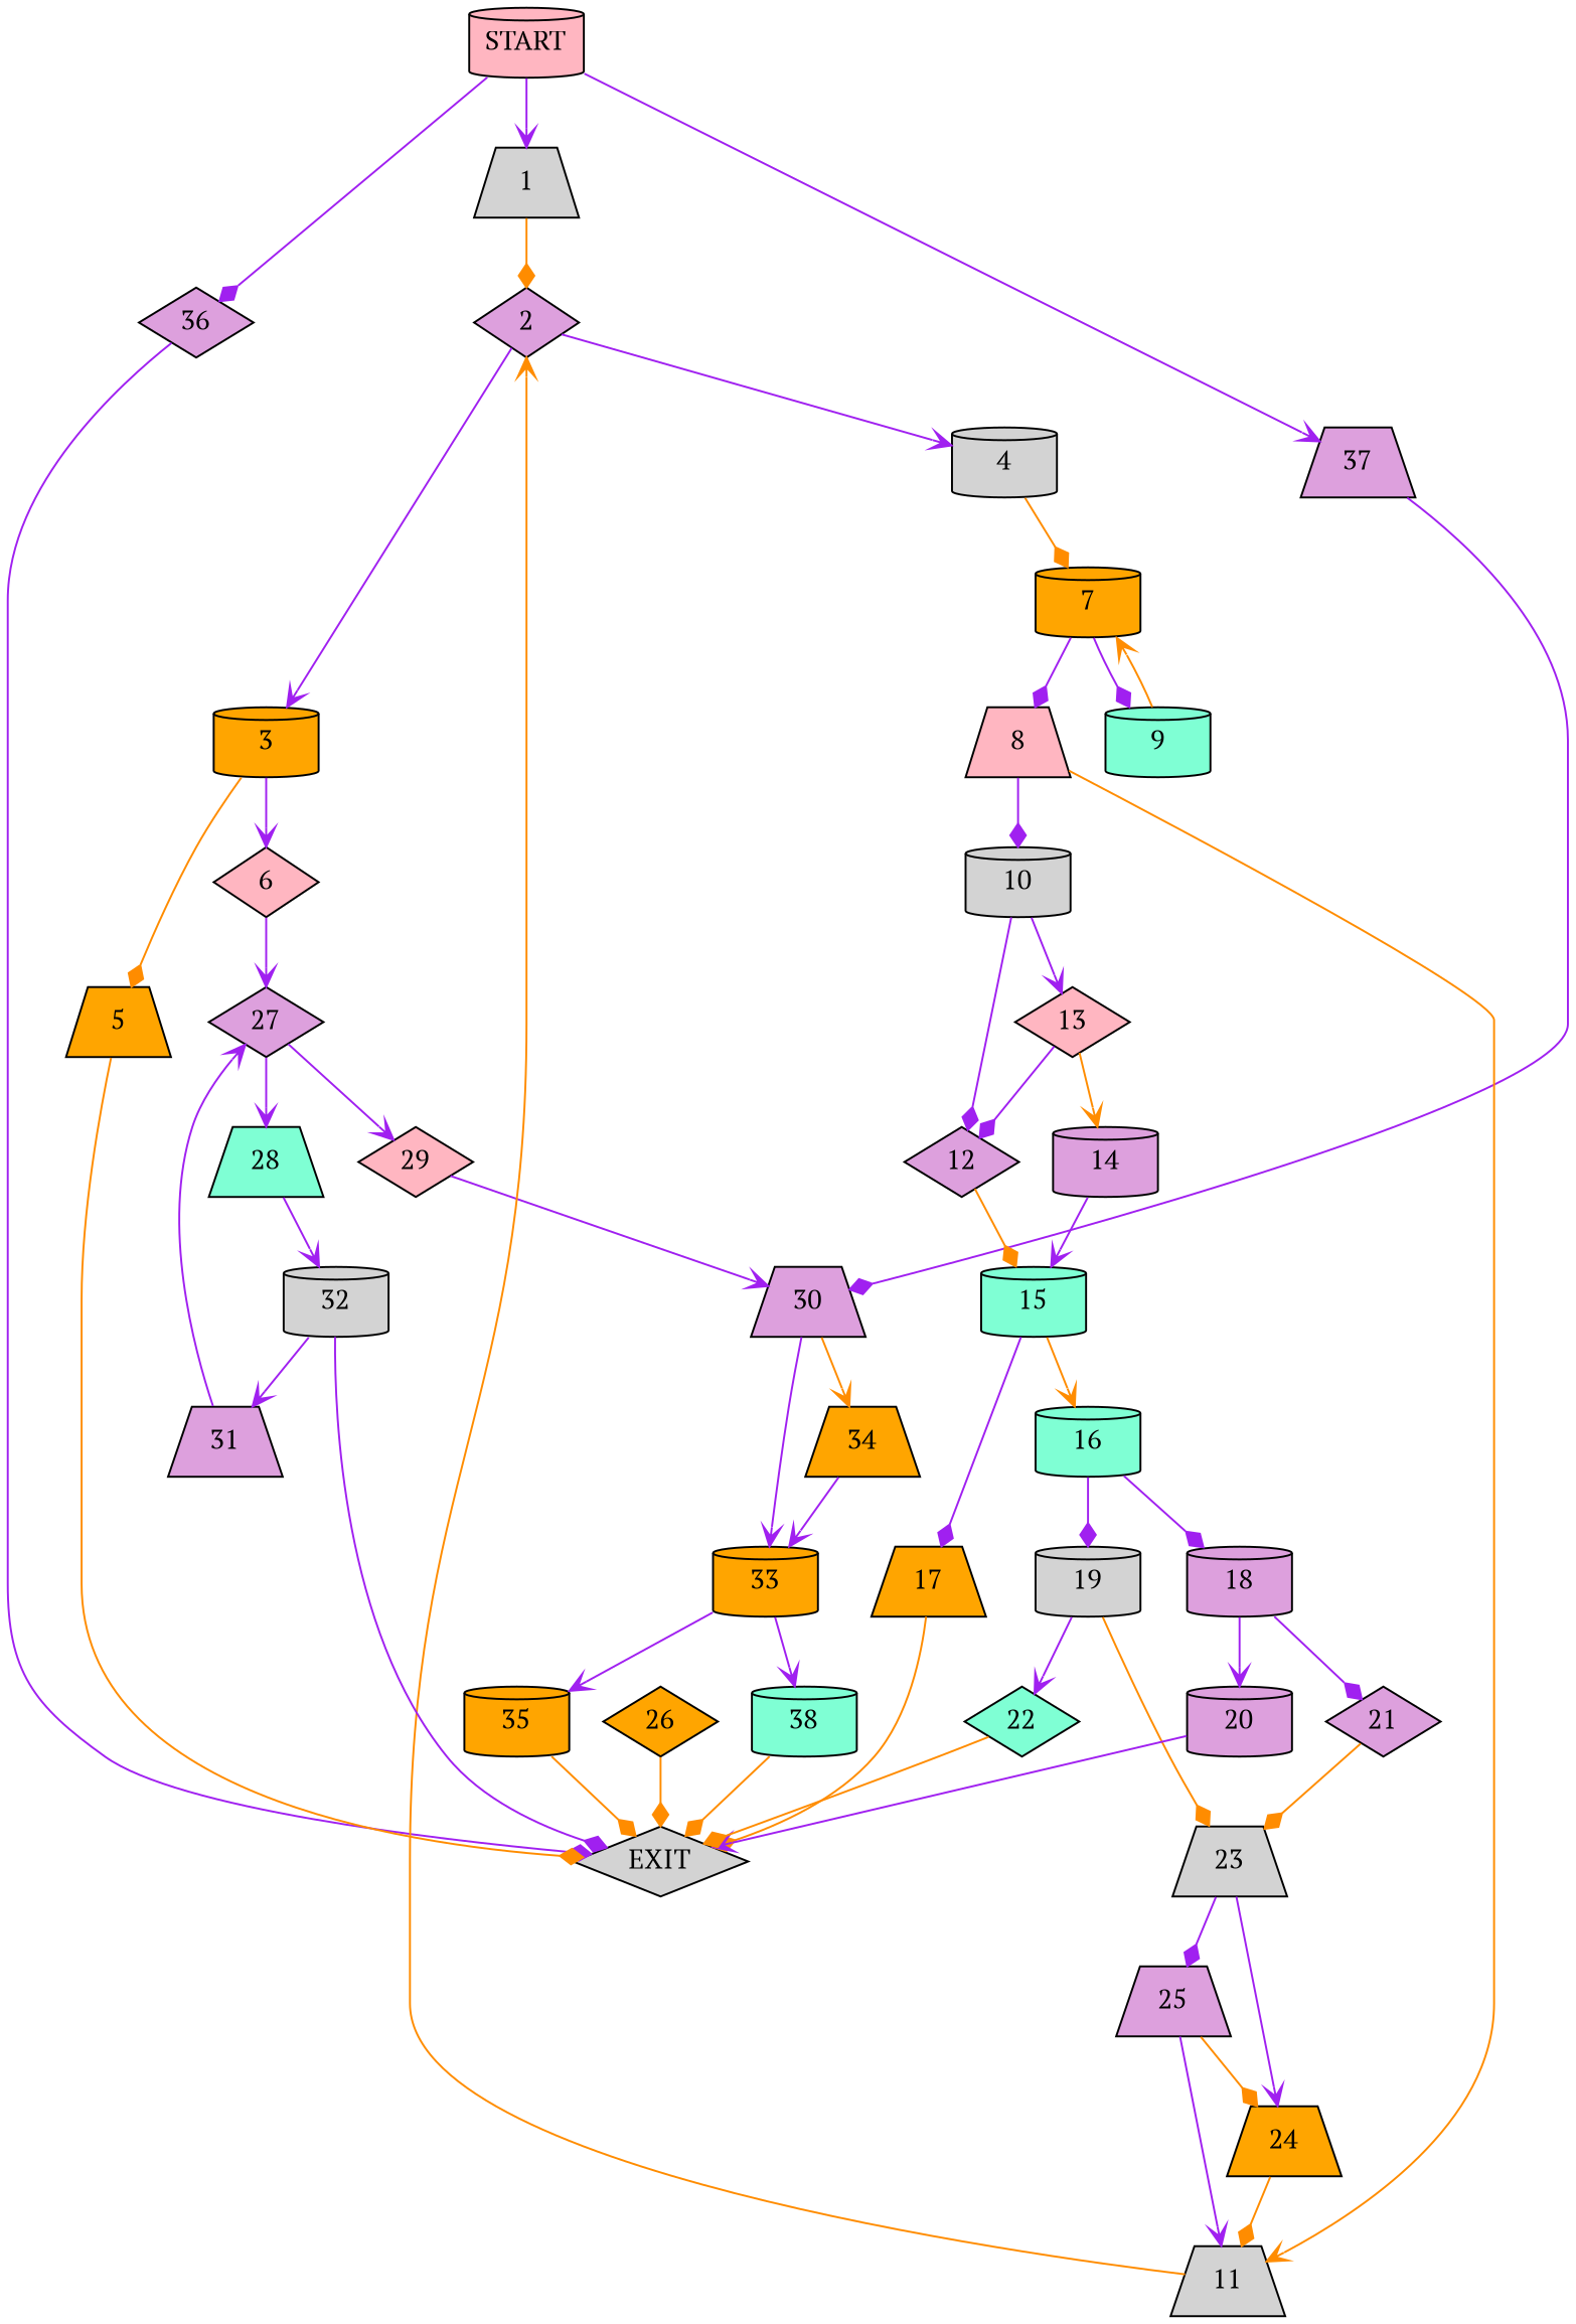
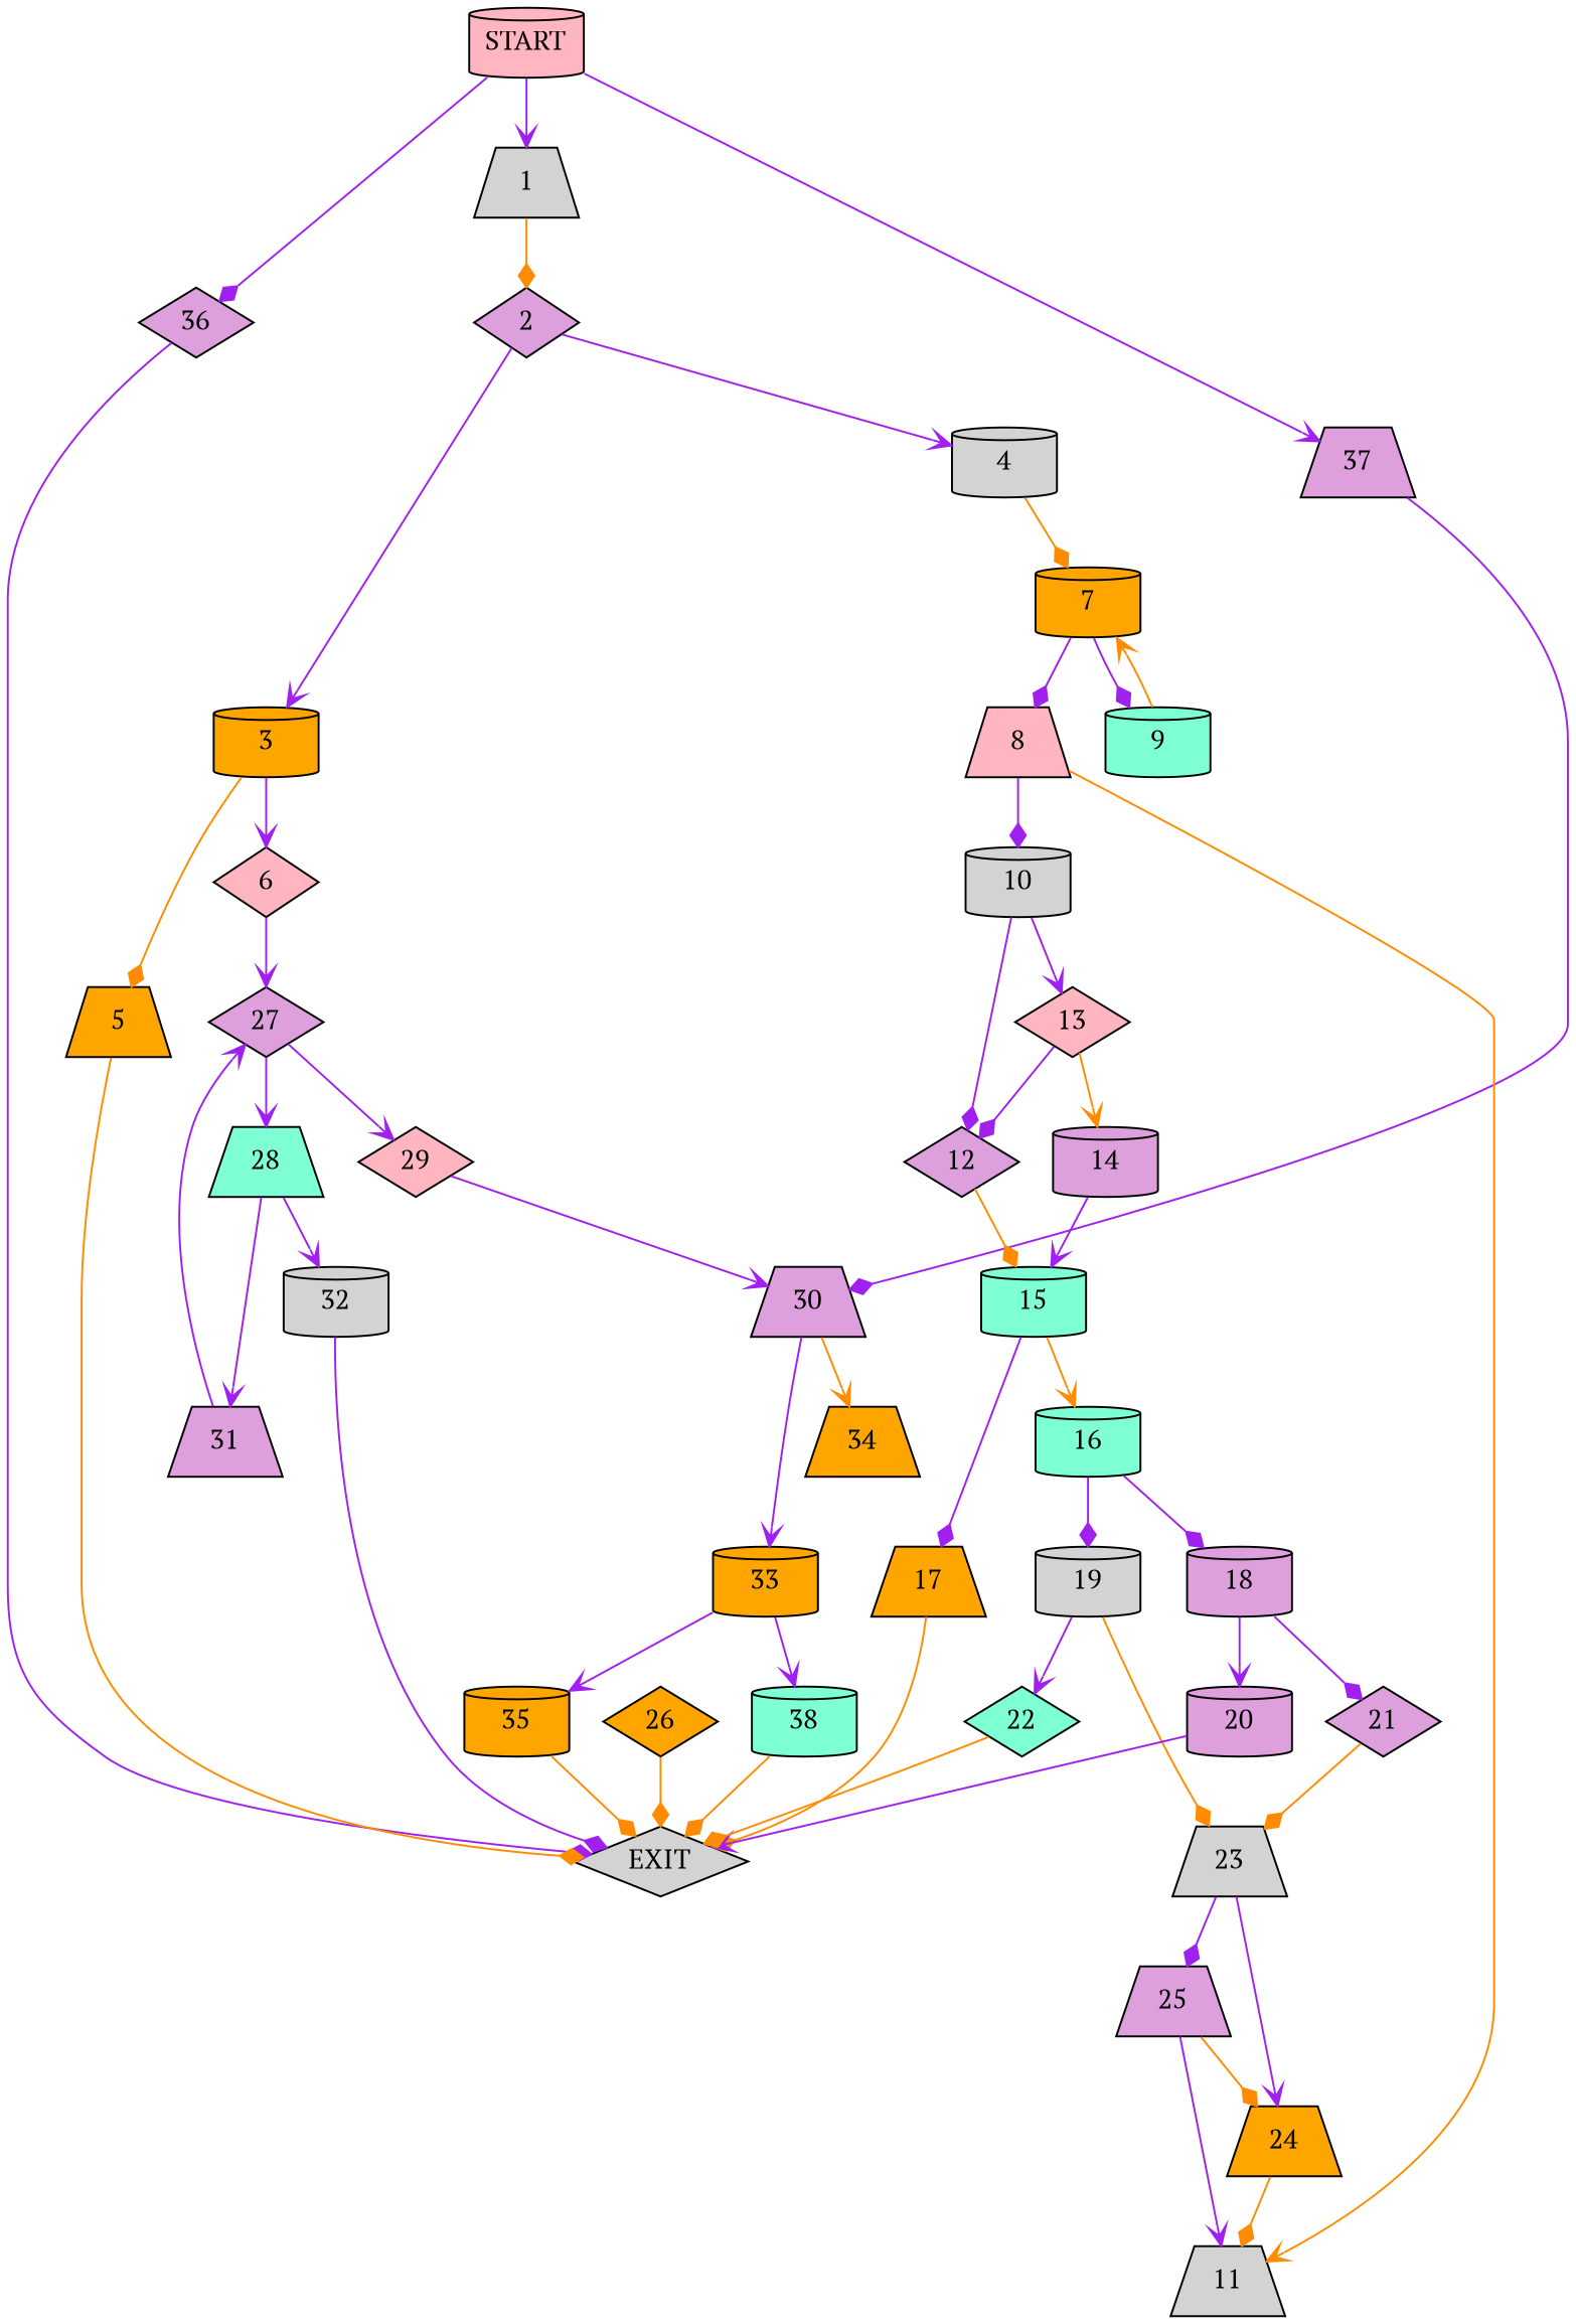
  digraph {
    fontname="PT Serif"
    node [fillcolor=plum fontname="PT Serif" shape=cylinder style=filled]
    edge [arrowhead=vee color=purple fontname="PT Serif"]
    n1 [fillcolor=lightpink label=START]
    1 [fillcolor=lightgrey shape=trapezium]
    36 [shape=diamond]
    37 [shape=trapezium]
    2 [shape=diamond]
    n6 [fillcolor=lightgrey label=EXIT shape=diamond]
    30 [shape=trapezium]
    3 [fillcolor=orange]
    4 [fillcolor=lightgrey]
    5 [fillcolor=orange shape=trapezium]
    6 [fillcolor=lightpink shape=diamond]
    7 [fillcolor=orange]
    27 [shape=diamond]
    8 [fillcolor=lightpink shape=trapezium]
    9 [fillcolor=aquamarine]
    28 [fillcolor=aquamarine shape=trapezium]
    29 [fillcolor=lightpink shape=diamond]
    10 [fillcolor=lightgrey]
    11 [fillcolor=lightgrey shape=trapezium]
    12 [shape=diamond]
    13 [fillcolor=lightpink shape=diamond]
    15 [fillcolor=aquamarine]
    14
    16 [fillcolor=aquamarine]
    17 [fillcolor=orange shape=trapezium]
    18
    19 [fillcolor=lightgrey]
    20
    21 [shape=diamond]
    22 [fillcolor=aquamarine shape=diamond]
    23 [fillcolor=lightgrey shape=trapezium]
    24 [fillcolor=orange shape=trapezium]
    25 [shape=trapezium]
    26 [fillcolor=orange shape=diamond]
    31 [shape=trapezium]
    32 [fillcolor=lightgrey]
    33 [fillcolor=orange]
    34 [fillcolor=orange shape=trapezium]
    35 [fillcolor=orange]
    38 [fillcolor=aquamarine]
    n1 -> 1
    n1 -> 36 [arrowhead=diamond]
    n1 -> 37
    1 -> 2 [arrowhead=diamond color=darkorange]
    36 -> n6 [arrowhead=diamond]
    37 -> 30 [arrowhead=diamond]
    2 -> 3
    2 -> 4
    30 -> 33
    30 -> 34 [color=darkorange]
    3 -> 5 [arrowhead=diamond color=darkorange]
    3 -> 6
    4 -> 7 [arrowhead=diamond color=darkorange]
    5 -> n6 [arrowhead=diamond color=darkorange]
    6 -> 27
    7 -> 8 [arrowhead=diamond]
    7 -> 9 [arrowhead=diamond]
    27 -> 28
    27 -> 29
    8 -> 10 [arrowhead=diamond]
    8 -> 11 [color=darkorange]
    9 -> 7 [color=darkorange]
-   32 -> 31
+   28 -> 31
    28 -> 32
    29 -> 30
    10 -> 12 [arrowhead=diamond]
    10 -> 13
-   11 -> 2 [color=darkorange]
    12 -> 15 [arrowhead=diamond color=darkorange]
    13 -> 12 [arrowhead=diamond]
    13 -> 14 [color=darkorange]
    15 -> 16 [color=darkorange]
    15 -> 17 [arrowhead=diamond]
    14 -> 15
    16 -> 18 [arrowhead=diamond]
    16 -> 19 [arrowhead=diamond]
    17 -> n6 [arrowhead=diamond color=darkorange]
    18 -> 20
    18 -> 21 [arrowhead=diamond]
    19 -> 22
    19 -> 23 [arrowhead=diamond color=darkorange]
    20 -> n6
    21 -> 23 [arrowhead=diamond color=darkorange]
    22 -> n6 [arrowhead=diamond color=darkorange]
    23 -> 24
    23 -> 25 [arrowhead=diamond]
    24 -> 11 [arrowhead=diamond color=darkorange]
    25 -> 11
    25 -> 24 [arrowhead=diamond color=darkorange]
    26 -> n6 [arrowhead=diamond color=darkorange]
    31 -> 27
    32 -> n6 [arrowhead=diamond]
    33 -> 35
    33 -> 38
-   34 -> 33
    35 -> n6 [arrowhead=diamond color=darkorange]
    38 -> n6 [arrowhead=diamond color=darkorange]
  }
